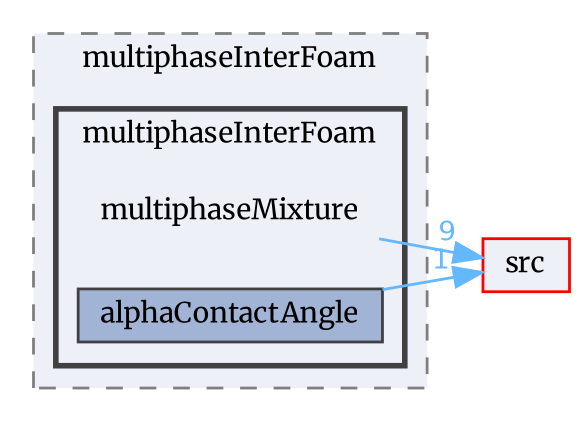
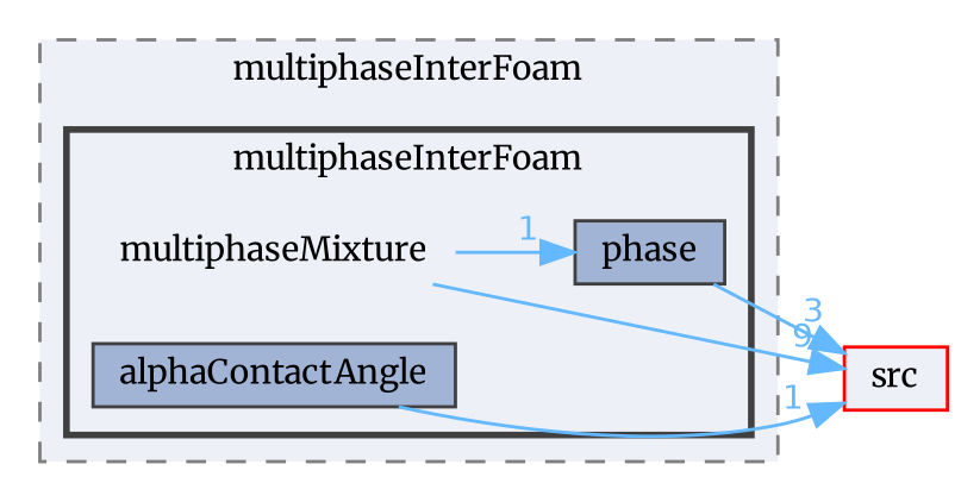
  digraph {
    compound=true
    rankdir=LR
    fontname=Merriweather
    node [fontname=Merriweather fontsize=10 shape=box color=grey25 fillcolor="#a2b4d6" style=filled]
    edge [color=steelblue1 fontcolor=steelblue1 fontname=Merriweather fontsize=10 headlabel=1 labeldistance=1.5 labelfontname=Helvetica labelfontsize=10]
    n1 [height=0.2 label=multiphaseMixture shape=plaintext width=0.4 color="" fillcolor="" style=""]
    n2 [height=0.2 label=alphaContactAngle width=0.4]
+   n3 [height=0.2 label=phase width=0.4]
    n4 [color=red fillcolor="#edf0f7" height=0.2 label=src width=0.4]
    subgraph cluster_1 {
      bgcolor="#edf0f7"
      fontsize=10
      label=multiphaseInterFoam
      pencolor=grey50
      style="filled,dashed"
      subgraph cluster_2 {
        bgcolor="#edf0f7"
        fontsize=10
        pencolor=grey25
        style="filled,bold"
        n1
        n2
+       n3
      }
    }
+   n1 -> n3
    n1 -> n4 [headlabel=9]
    n2 -> n4
+   n3 -> n4 [headlabel=3]
  }
